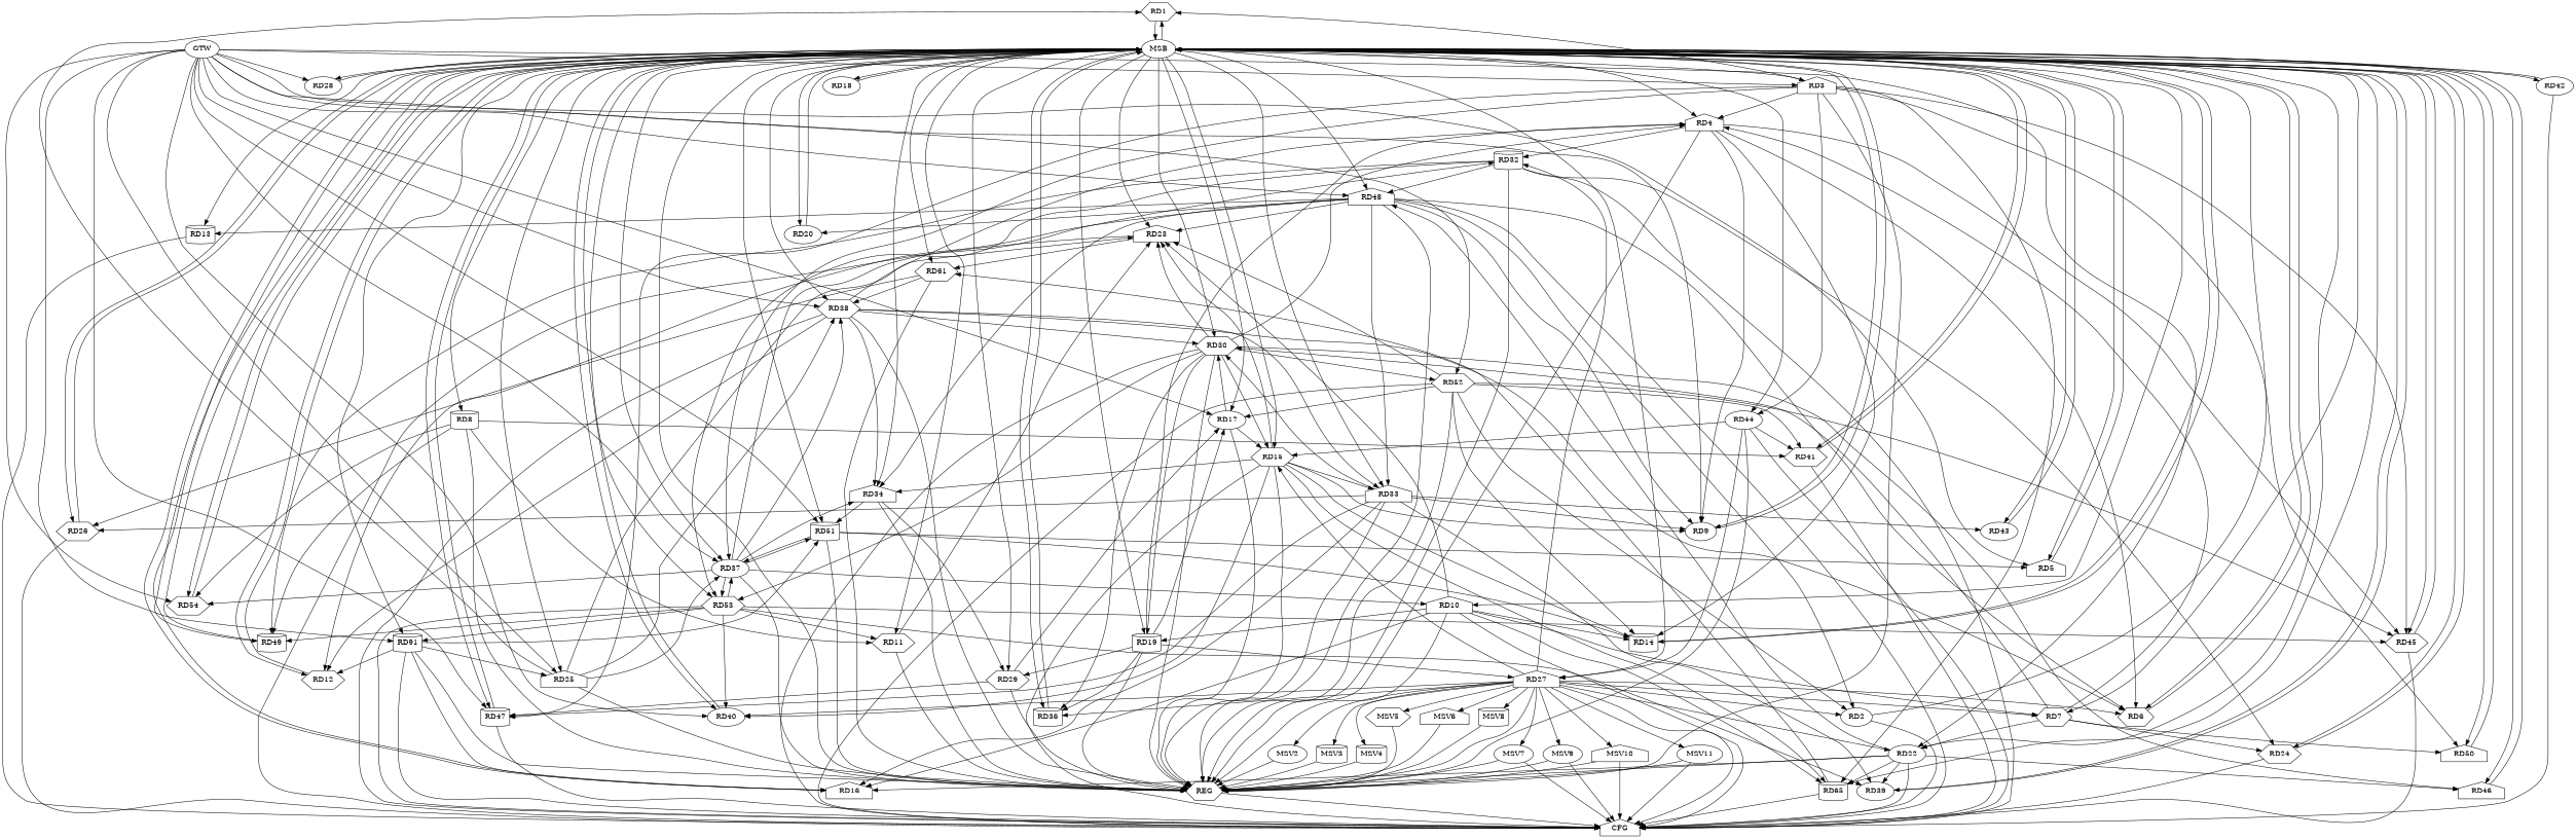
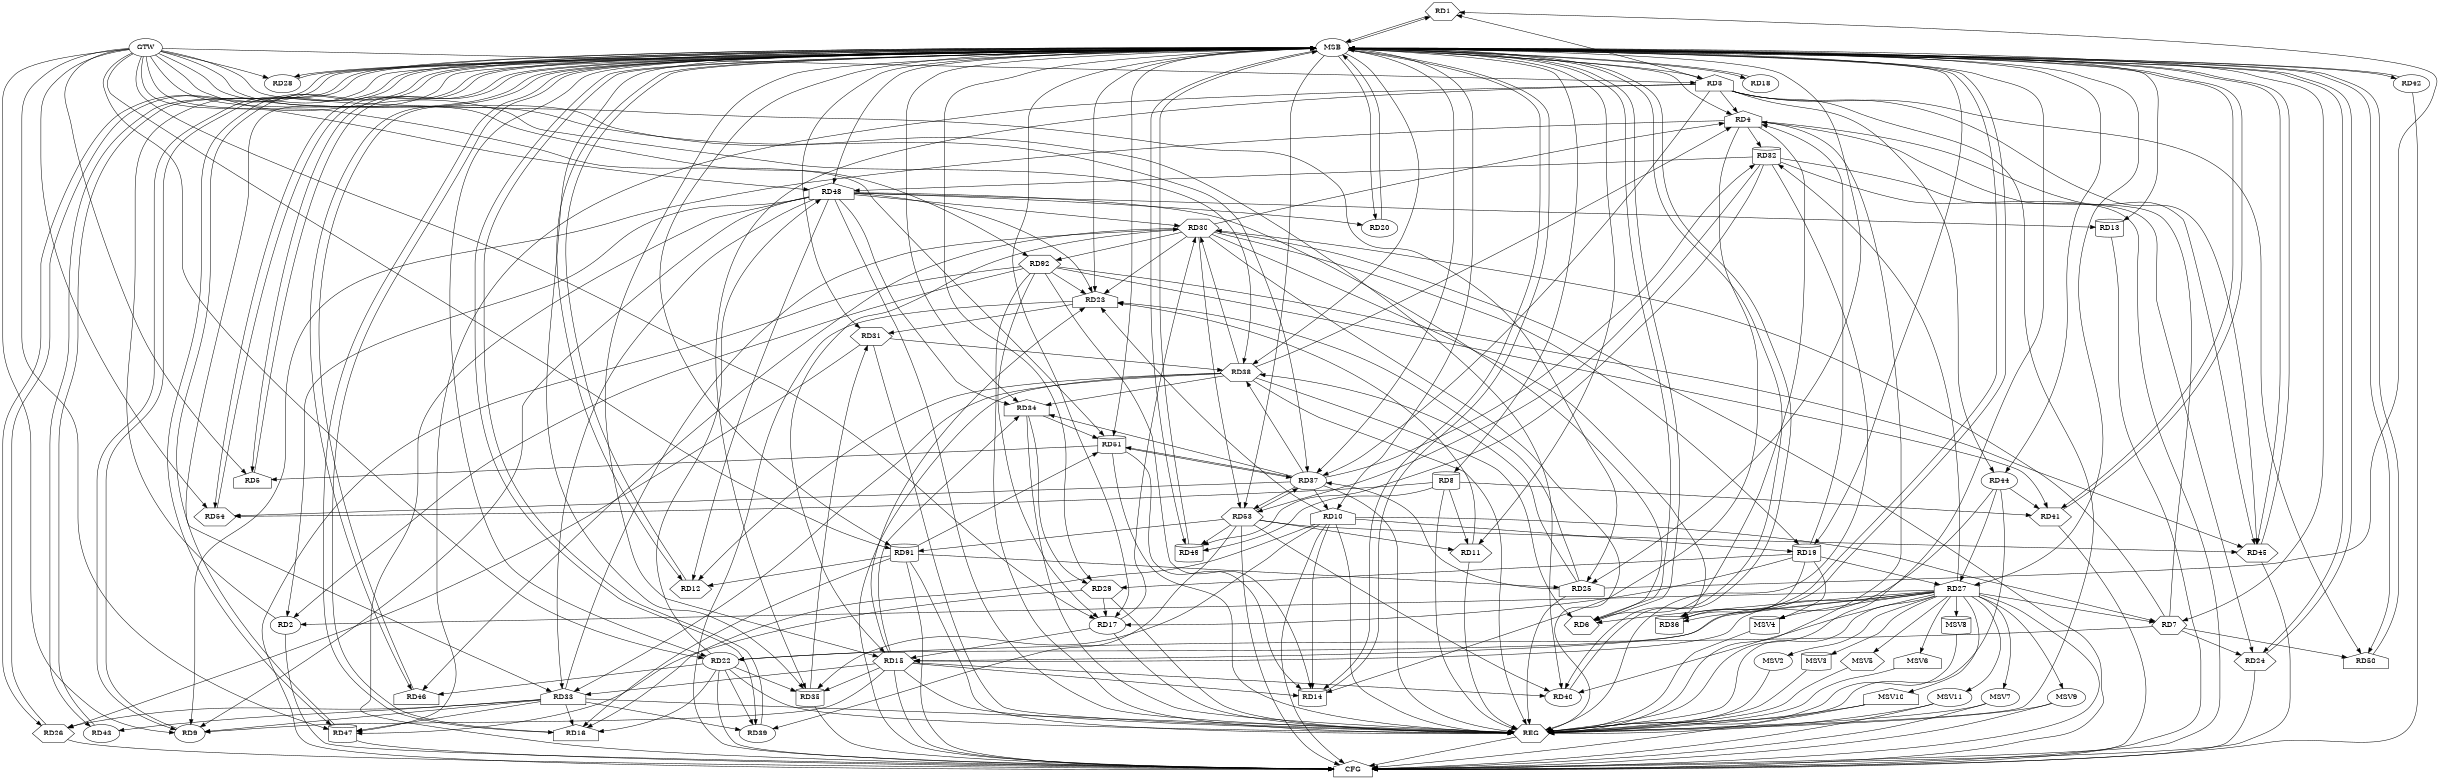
  strict digraph {
    node [shape=hexagon]
    n1 [label=RD1]
    n2 [label=MSB shape=ellipse]
    n3 [label=RD3 shape=house]
    n4 [label=RD4 shape=house]
-   n5 [label=RD65 shape=cylinder]
+   n5 [label=RD35 shape=cylinder]
    n6 [label=RD37 shape=ellipse]
    n7 [label=RD44 shape=ellipse]
    n8 [label=RD45]
    n9 [label=RD47 shape=cylinder]
    n10 [label=RD50 shape=house]
    n11 [label=REG]
    n12 [label=RD6]
    n13 [label=RD9 shape=ellipse]
    n14 [label=RD14 shape=cylinder]
    n15 [label=RD5 shape=house]
    n16 [label=RD7]
    n17 [label=RD22 shape=ellipse]
    n18 [label=RD24]
    n19 [label=RD30]
    n20 [label=RD8 shape=cylinder]
    n21 [label=RD11]
    n22 [label=RD41]
    n23 [label=RD49 shape=cylinder]
    n24 [label=RD54]
    n25 [label=RD10 shape=house]
    n26 [label=RD16 shape=house]
    n27 [label=RD19 shape=cylinder]
    n28 [label=RD23 shape=house]
    n29 [label=RD12]
    n30 [label=RD13 shape=cylinder]
    n31 [label=RD15]
    n32 [label=RD33 shape=house]
    n33 [label=RD34 shape=house]
    n34 [label=RD40 shape=ellipse]
    n35 [label=RD17 shape=ellipse]
    n36 [label=RD18 shape=ellipse]
    n37 [label=RD27 shape=house]
    n38 [label=RD29]
    n39 [label=RD36 shape=cylinder]
    n40 [label=RD20 shape=ellipse]
    n41 [label=RD91 shape=cylinder]
    n42 [label=RD25 shape=house]
    n43 [label=RD51 shape=cylinder]
    n44 [label=RD39 shape=ellipse]
    n45 [label=RD46 shape=house]
    n46 [label=RD48 shape=house]
-   n47 [label=RD61]
+   n47 [label=RD31]
    n48 [label=RD38]
    n49 [label=RD26]
    n50 [label=RD28 shape=ellipse]
    n51 [label=RD53]
    n52 [label=RD43 shape=ellipse]
    n53 [label=RD42 shape=ellipse]
    n54 [label=RD2 shape=ellipse]
    n55 [label=CFG shape=house]
    n56 [label=RD32 shape=cylinder]
-   n57 [label=RD52]
+   n57 [label=RD92]
    n58 [label=MSV2 shape=ellipse]
    n59 [label=MSV3 shape=cylinder]
    n60 [label=MSV4 shape=cylinder]
    n61 [label=MSV5]
    n62 [label=MSV6 shape=house]
    n63 [label=MSV7 shape=ellipse]
    n64 [label=MSV8 shape=cylinder]
    n65 [label=MSV9 shape=ellipse]
    n66 [label=MSV10 shape=house]
    n67 [label=MSV11 shape=ellipse]
    n68 [label=GTW shape=ellipse]
    n1 -> n2
    n2 -> n1
    n2 -> n3
    n2 -> n4
    n2 -> n5
    n2 -> n6
    n2 -> n7
    n2 -> n8
    n2 -> n9
    n2 -> n10
    n2 -> n11
    n2 -> n12
    n2 -> n13
    n2 -> n14
    n2 -> n15
    n2 -> n16
    n2 -> n17
    n2 -> n18
-   n2 -> n19
+   n46 -> n19
    n2 -> n20
    n2 -> n21
    n2 -> n22
    n2 -> n23
    n2 -> n24
    n2 -> n25
    n2 -> n26
    n2 -> n27
    n2 -> n28
    n2 -> n29
    n2 -> n30
    n2 -> n31
    n2 -> n32
    n2 -> n33
    n2 -> n34
    n2 -> n35
    n2 -> n36
    n2 -> n37
    n2 -> n38
    n2 -> n39
    n2 -> n40
    n2 -> n41
    n2 -> n42
    n2 -> n43
    n2 -> n44
    n2 -> n45
    n2 -> n46
    n2 -> n47
    n2 -> n48
    n2 -> n49
    n2 -> n50
    n2 -> n51
    n2 -> n52
    n2 -> n53
    n3 -> n1
    n3 -> n4
    n3 -> n5
    n3 -> n6
    n3 -> n7
    n3 -> n8
    n3 -> n9
    n3 -> n10
    n3 -> n11
    n4 -> n8
    n4 -> n11
    n4 -> n12
    n4 -> n13
    n4 -> n14
    n4 -> n56
    n5 -> n47
    n5 -> n55
    n6 -> n11
    n6 -> n24
    n6 -> n25
    n6 -> n33
    n6 -> n43
    n6 -> n48
    n6 -> n51
    n6 -> n56
    n7 -> n11
    n7 -> n22
    n7 -> n31
    n7 -> n37
-   n7 -> n55
    n8 -> n2
    n8 -> n55
    n9 -> n2
    n9 -> n55
    n10 -> n2
    n11 -> n55
    n12 -> n2
    n13 -> n2
    n14 -> n2
    n15 -> n2
    n16 -> n4
    n16 -> n10
    n16 -> n17
    n16 -> n18
    n16 -> n19
    n17 -> n5
    n17 -> n11
    n17 -> n26
    n17 -> n44
    n17 -> n45
    n17 -> n46
    n17 -> n55
    n18 -> n2
    n18 -> n55
    n19 -> n4
    n19 -> n11
    n19 -> n27
    n19 -> n28
    n19 -> n31
    n19 -> n39
    n19 -> n45
    n19 -> n51
    n19 -> n55
    n19 -> n57
    n20 -> n11
    n20 -> n21
    n20 -> n22
    n20 -> n23
    n20 -> n24
    n21 -> n11
    n21 -> n28
    n22 -> n2
    n22 -> n55
    n23 -> n2
    n24 -> n2
    n25 -> n5
    n25 -> n11
    n25 -> n14
    n25 -> n16
    n25 -> n26
    n25 -> n27
    n25 -> n28
    n25 -> n55
    n26 -> n2
    n27 -> n4
-   n27 -> n11
+   n27 -> n60
    n27 -> n35
    n27 -> n37
    n27 -> n38
    n27 -> n39
    n28 -> n47
    n28 -> n55
    n29 -> n2
    n30 -> n55
    n31 -> n5
    n31 -> n11
    n31 -> n13
    n31 -> n14
    n31 -> n28
    n31 -> n32
    n31 -> n33
    n31 -> n34
    n31 -> n55
    n32 -> n9
    n32 -> n11
    n32 -> n13
    n32 -> n19
    n32 -> n26
    n32 -> n44
    n32 -> n49
    n32 -> n52
    n33 -> n11
    n33 -> n38
    n33 -> n43
    n34 -> n2
    n35 -> n11
    n35 -> n19
    n35 -> n31
    n36 -> n2
    n37 -> n11
    n37 -> n12
    n37 -> n16
    n37 -> n17
    n37 -> n31
    n37 -> n34
    n37 -> n39
    n37 -> n54
    n37 -> n55
    n37 -> n56
    n37 -> n58
    n37 -> n59
    n37 -> n60
    n37 -> n61
    n37 -> n62
    n37 -> n63
    n37 -> n64
    n37 -> n65
    n37 -> n66
    n37 -> n67
    n38 -> n9
    n38 -> n11
    n38 -> n35
    n39 -> n2
    n40 -> n2
    n41 -> n11
    n41 -> n26
    n41 -> n29
    n41 -> n42
    n41 -> n43
    n41 -> n55
    n42 -> n1
    n42 -> n6
    n42 -> n11
    n42 -> n28
    n42 -> n48
    n43 -> n6
    n43 -> n11
    n43 -> n14
    n43 -> n15
    n44 -> n2
    n45 -> n2
    n46 -> n11
    n46 -> n12
    n46 -> n13
    n46 -> n28
    n46 -> n29
    n46 -> n30
    n46 -> n32
    n46 -> n33
    n46 -> n40
    n46 -> n54
    n46 -> n55
    n47 -> n11
    n47 -> n48
    n47 -> n49
    n48 -> n4
    n48 -> n11
    n48 -> n12
    n48 -> n19
    n48 -> n29
    n48 -> n32
    n48 -> n33
    n48 -> n55
    n49 -> n2
    n49 -> n55
    n50 -> n2
    n51 -> n6
    n51 -> n8
    n51 -> n21
    n51 -> n23
    n51 -> n34
    n51 -> n41
    n51 -> n44
    n51 -> n55
    n52 -> n2
    n53 -> n2
    n53 -> n55
    n54 -> n2
    n54 -> n55
    n56 -> n11
    n56 -> n18
    n56 -> n23
    n56 -> n46
    n56 -> n51
    n56 -> n55
    n57 -> n8
    n57 -> n11
    n57 -> n14
    n57 -> n22
    n57 -> n28
    n57 -> n35
    n57 -> n54
    n57 -> n55
    n58 -> n11
    n59 -> n11
    n60 -> n11
    n61 -> n11
    n62 -> n11
    n63 -> n11
    n63 -> n55
    n64 -> n11
    n65 -> n11
    n65 -> n55
    n66 -> n11
    n66 -> n55
    n67 -> n11
    n67 -> n55
    n68 -> n3
    n68 -> n6
    n68 -> n9
    n68 -> n13
    n68 -> n15
    n68 -> n17
    n68 -> n24
    n68 -> n34
    n68 -> n35
    n68 -> n41
    n68 -> n42
    n68 -> n43
    n68 -> n46
    n68 -> n48
    n68 -> n50
    n68 -> n57
  }
